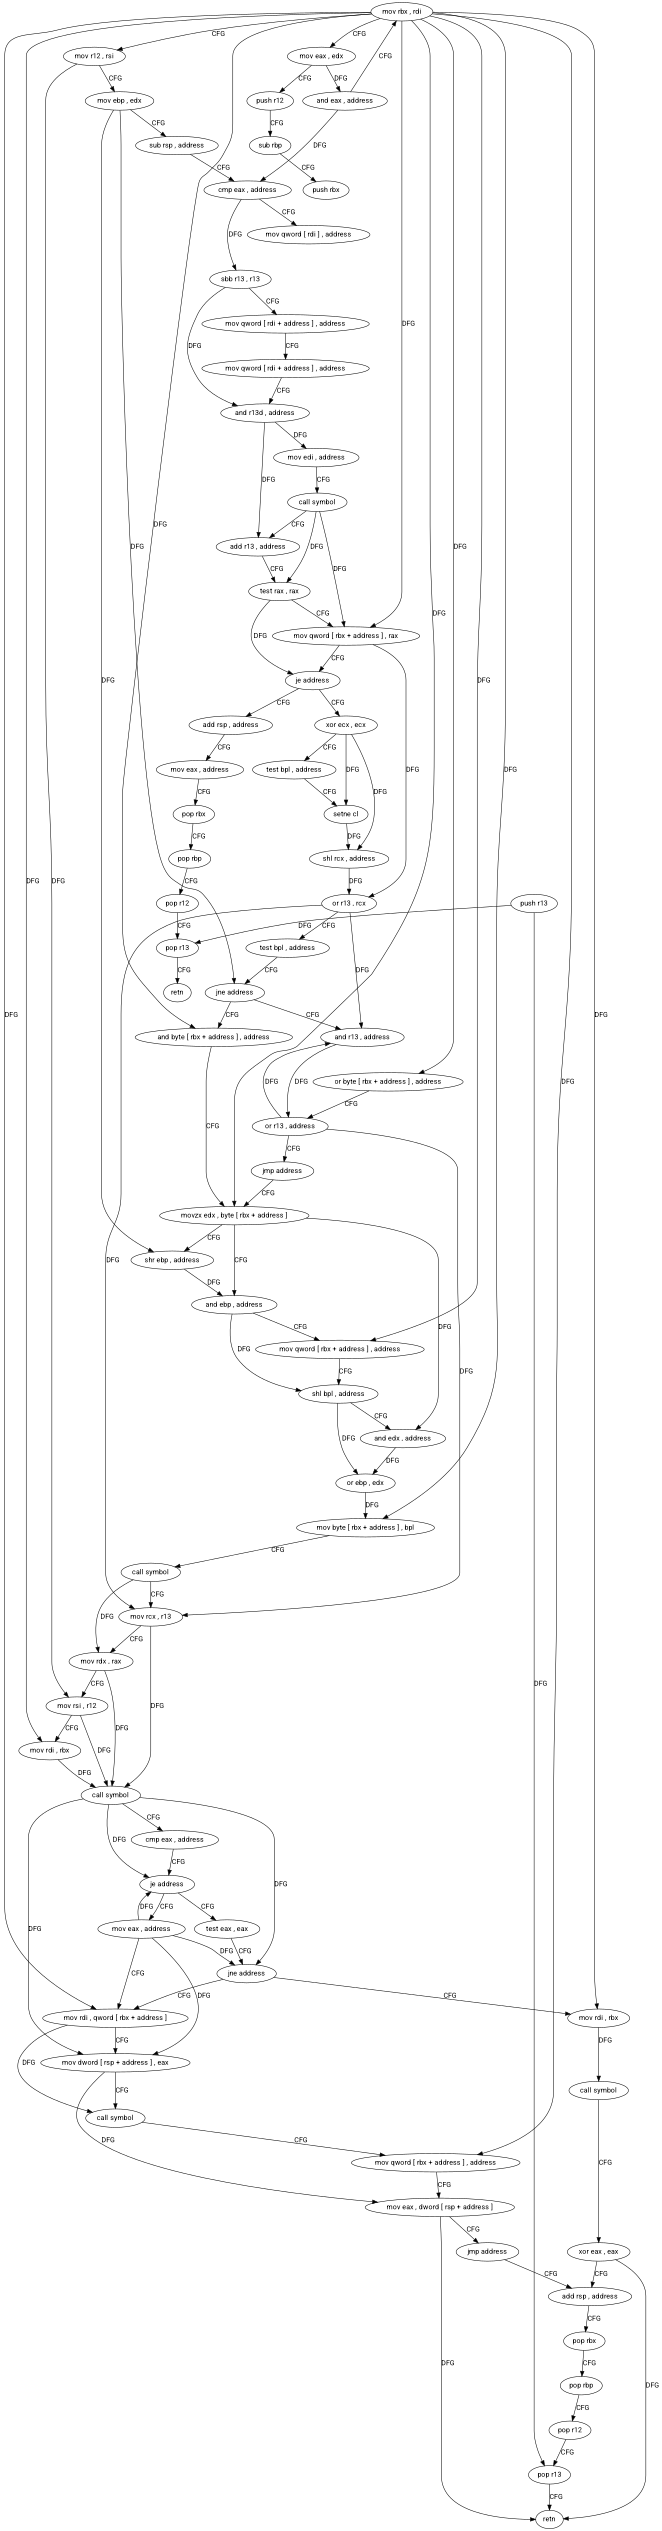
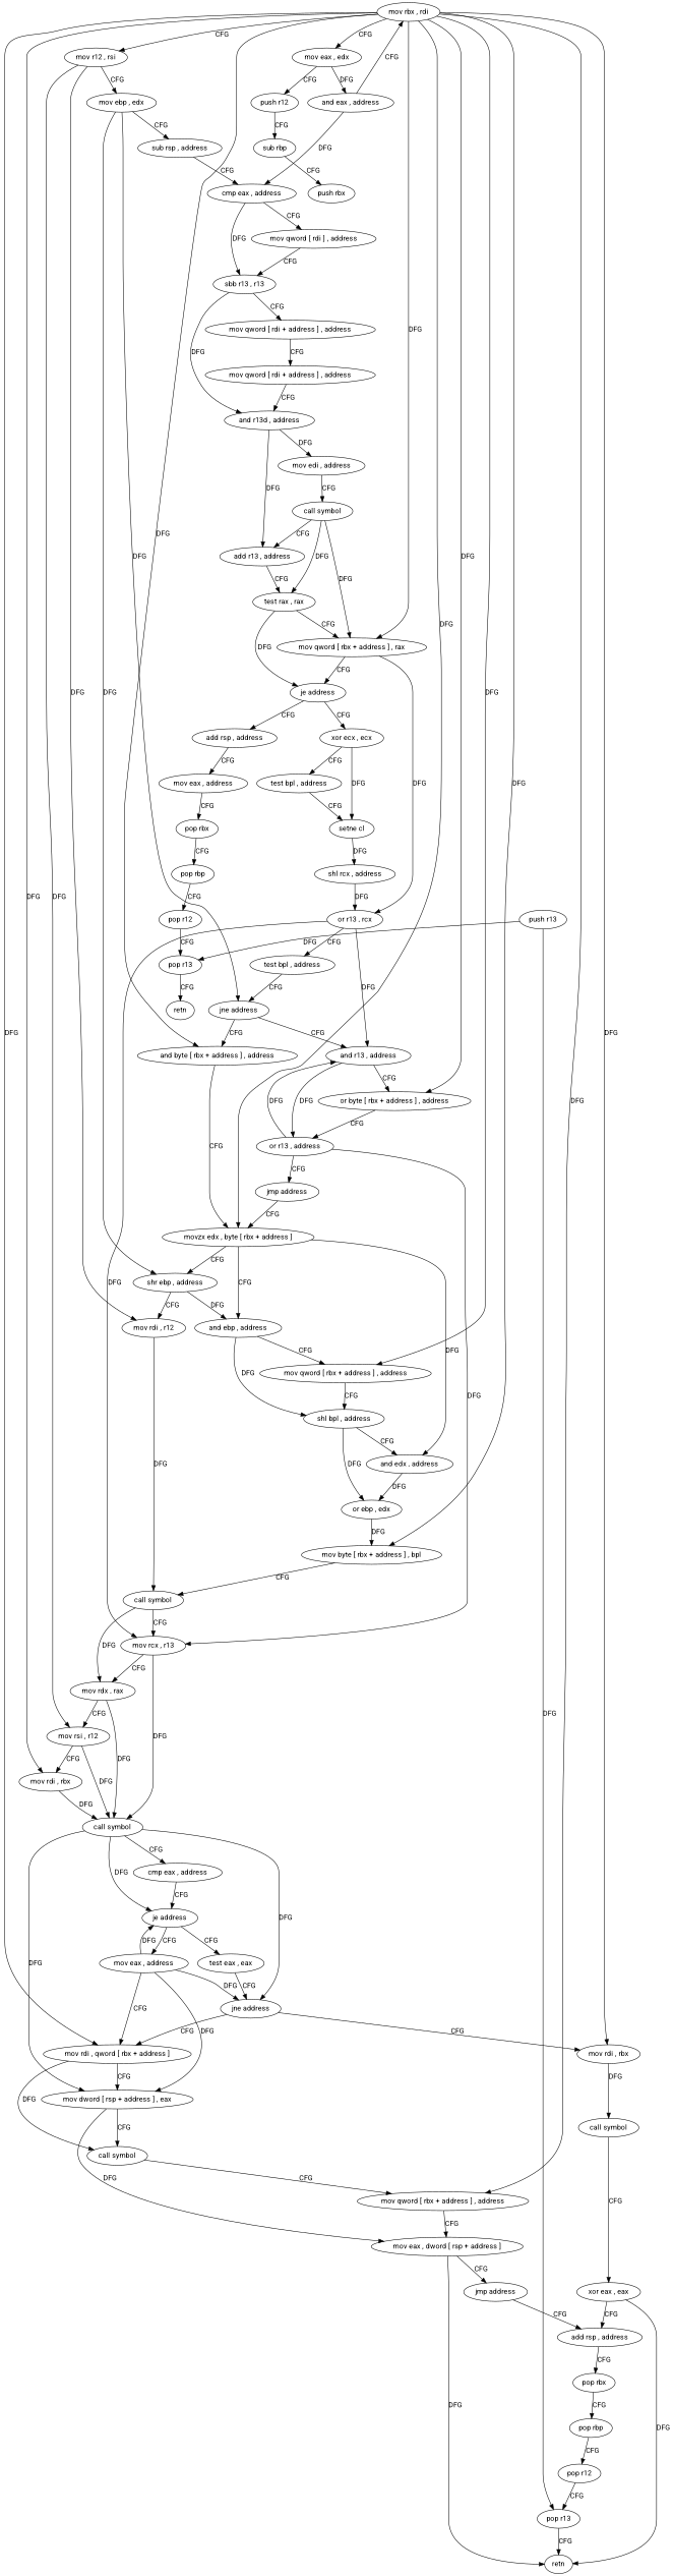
  digraph {
    fontname=Roboto
    node [fontname=Roboto]
    edge [fontname=Roboto]
    n1 [label="push r13"]
    n2 [label="pop r13"]
    n3 [label="pop r13"]
    n4 [label="mov eax , edx"]
    n5 [label="push r12"]
    n6 [label="and eax , address"]
    n7 [label=retn]
    n8 [label=retn]
    n9 [label="sub rbp"]
    n10 [label="mov rbx , rdi"]
    n11 [label="cmp eax , address"]
    n12 [label="push rbx"]
    n13 [label="mov r12 , rsi"]
    n14 [label="mov qword [ rbx + address ] , rax"]
    n15 [label="and byte [ rbx + address ] , address"]
    n16 [label="or byte [ rbx + address ] , address"]
    n17 [label="movzx edx , byte [ rbx + address ]"]
    n18 [label="mov qword [ rbx + address ] , address"]
    n19 [label="mov byte [ rbx + address ] , bpl"]
    n20 [label="mov rdi , rbx"]
    n21 [label="mov rdi , qword [ rbx + address ]"]
    n22 [label="mov rdi , rbx"]
    n23 [label="mov qword [ rbx + address ] , address"]
    n24 [label="mov qword [ rdi ] , address"]
    n25 [label="sbb r13 , r13"]
    n26 [label="mov ebp , edx"]
+   n27 [label="mov rdi , r12"]
    n28 [label="mov rsi , r12"]
    n29 [label="or r13 , rcx"]
    n30 [label="je address"]
    n31 [label="or r13 , address"]
    n32 [label="shr ebp , address"]
    n33 [label="and edx , address"]
    n34 [label="and ebp , address"]
    n35 [label="shl bpl , address"]
    n36 [label="call symbol"]
    n37 [label="call symbol"]
    n38 [label="mov dword [ rsp + address ] , eax"]
    n39 [label="call symbol"]
    n40 [label="call symbol"]
    n41 [label="mov eax , dword [ rsp + address ]"]
    n42 [label="sub rsp , address"]
    n43 [label="jne address"]
    n44 [label="setne cl"]
    n45 [label="shl rcx , address"]
    n46 [label="and r13 , address"]
    n47 [label="mov qword [ rdi + address ] , address"]
    n48 [label="and r13d , address"]
    n49 [label="mov qword [ rdi + address ] , address"]
    n50 [label="mov edi , address"]
    n51 [label="add r13 , address"]
    n52 [label="call symbol"]
    n53 [label="test rax , rax"]
    n54 [label="test bpl , address"]
    n55 [label="mov rcx , r13"]
    n56 [label="add rsp , address"]
    n57 [label="xor ecx , ecx"]
    n58 [label="mov eax , address"]
    n59 [label="test bpl , address"]
    n60 [label="pop rbx"]
    n61 [label="pop rbp"]
    n62 [label="pop r12"]
    n63 [label="mov rdx , rax"]
    n64 [label="jmp address"]
    n65 [label="or ebp , edx"]
    n66 [label="cmp eax , address"]
    n67 [label="je address"]
    n68 [label="jne address"]
    n69 [label="mov eax , address"]
    n70 [label="test eax , eax"]
    n71 [label="xor eax , eax"]
    n72 [label="add rsp , address"]
    n73 [label="pop rbx"]
    n74 [label="pop rbp"]
    n75 [label="pop r12"]
    n76 [label="jmp address"]
    n1 -> n2 [label=DFG]
    n1 -> n3 [label=DFG]
    n2 -> n7 [label=CFG]
    n3 -> n8 [label=CFG]
    n4 -> n5 [label=CFG]
    n4 -> n6 [label=DFG]
    n5 -> n9 [label=CFG]
    n6 -> n10 [label=CFG]
    n6 -> n11 [label=DFG]
    n9 -> n12 [label=CFG]
    n10 -> n4 [label=CFG]
    n10 -> n13 [label=CFG]
    n10 -> n14 [label=DFG]
    n10 -> n15 [label=DFG]
    n10 -> n16 [label=DFG]
    n10 -> n17 [label=DFG]
    n10 -> n18 [label=DFG]
    n10 -> n19 [label=DFG]
    n10 -> n20 [label=DFG]
    n10 -> n21 [label=DFG]
    n10 -> n22 [label=DFG]
    n10 -> n23 [label=DFG]
    n11 -> n24 [label=CFG]
    n11 -> n25 [label=DFG]
    n13 -> n26 [label=CFG]
+   n13 -> n27 [label=DFG]
    n13 -> n28 [label=DFG]
    n14 -> n29 [label=DFG]
    n14 -> n30 [label=CFG]
    n15 -> n17 [label=CFG]
    n16 -> n31 [label=CFG]
    n17 -> n32 [label=CFG]
    n17 -> n33 [label=DFG]
    n17 -> n34 [label=CFG]
    n18 -> n35 [label=CFG]
    n19 -> n36 [label=CFG]
    n20 -> n37 [label=DFG]
    n21 -> n38 [label=CFG]
    n21 -> n39 [label=DFG]
    n22 -> n40 [label=DFG]
    n23 -> n41 [label=CFG]
+   n24 -> n25 [label=CFG]
    n25 -> n47 [label=CFG]
    n25 -> n48 [label=DFG]
    n26 -> n32 [label=DFG]
    n26 -> n42 [label=CFG]
    n26 -> n43 [label=DFG]
+   n27 -> n36 [label=DFG]
    n28 -> n20 [label=CFG]
    n28 -> n37 [label=DFG]
    n29 -> n46 [label=DFG]
    n29 -> n54 [label=CFG]
    n29 -> n55 [label=DFG]
    n30 -> n56 [label=CFG]
    n30 -> n57 [label=CFG]
    n31 -> n46 [label=DFG]
    n31 -> n55 [label=DFG]
    n31 -> n64 [label=CFG]
+   n32 -> n27 [label=CFG]
    n32 -> n34 [label=DFG]
    n33 -> n65 [label=DFG]
    n34 -> n18 [label=CFG]
    n34 -> n35 [label=DFG]
    n35 -> n33 [label=CFG]
    n35 -> n65 [label=DFG]
    n36 -> n55 [label=CFG]
    n36 -> n63 [label=DFG]
    n37 -> n38 [label=DFG]
    n37 -> n66 [label=CFG]
    n37 -> n67 [label=DFG]
    n37 -> n68 [label=DFG]
    n38 -> n39 [label=CFG]
    n38 -> n41 [label=DFG]
    n39 -> n23 [label=CFG]
    n40 -> n71 [label=CFG]
    n41 -> n8 [label=DFG]
    n41 -> n76 [label=CFG]
    n42 -> n11 [label=CFG]
    n43 -> n15 [label=CFG]
    n43 -> n46 [label=CFG]
    n44 -> n45 [label=DFG]
    n45 -> n29 [label=DFG]
+   n46 -> n16 [label=CFG]
    n46 -> n31 [label=DFG]
    n47 -> n49 [label=CFG]
    n48 -> n50 [label=DFG]
    n48 -> n51 [label=DFG]
    n49 -> n48 [label=CFG]
    n50 -> n52 [label=CFG]
    n51 -> n53 [label=CFG]
    n52 -> n14 [label=DFG]
    n52 -> n51 [label=CFG]
    n52 -> n53 [label=DFG]
    n53 -> n14 [label=CFG]
    n53 -> n30 [label=DFG]
    n54 -> n43 [label=CFG]
    n55 -> n37 [label=DFG]
    n55 -> n63 [label=CFG]
    n56 -> n58 [label=CFG]
    n57 -> n44 [label=DFG]
-   n57 -> n45 [label=DFG]
    n57 -> n59 [label=CFG]
    n58 -> n60 [label=CFG]
    n59 -> n44 [label=CFG]
    n60 -> n61 [label=CFG]
    n61 -> n62 [label=CFG]
    n62 -> n2 [label=CFG]
    n63 -> n28 [label=CFG]
    n63 -> n37 [label=DFG]
    n64 -> n17 [label=CFG]
    n65 -> n19 [label=DFG]
    n66 -> n67 [label=CFG]
    n67 -> n69 [label=CFG]
    n67 -> n70 [label=CFG]
    n68 -> n21 [label=CFG]
    n68 -> n22 [label=CFG]
    n69 -> n21 [label=CFG]
    n69 -> n38 [label=DFG]
    n69 -> n67 [label=DFG]
    n69 -> n68 [label=DFG]
    n70 -> n68 [label=CFG]
    n71 -> n8 [label=DFG]
    n71 -> n72 [label=CFG]
    n72 -> n73 [label=CFG]
    n73 -> n74 [label=CFG]
    n74 -> n75 [label=CFG]
    n75 -> n3 [label=CFG]
    n76 -> n72 [label=CFG]
  }
